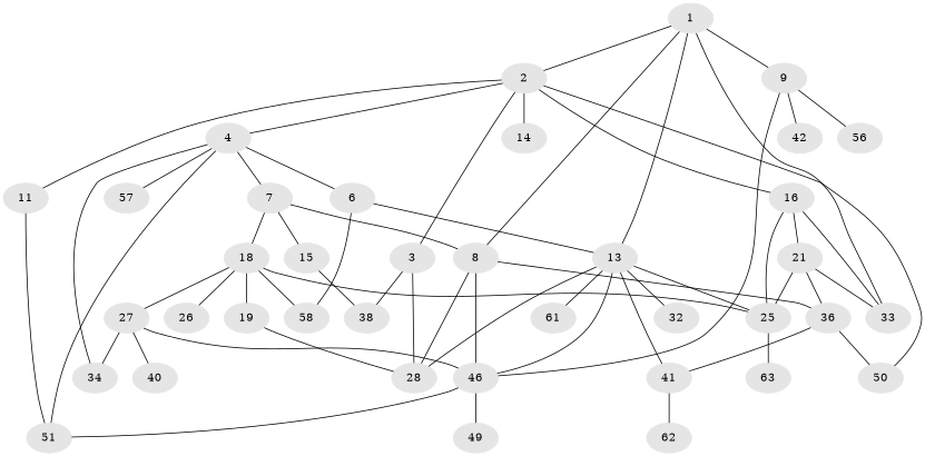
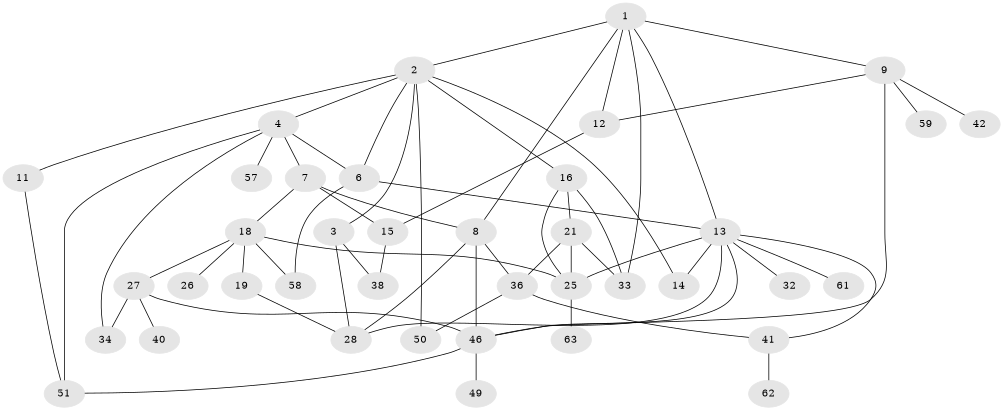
  graph {
    node [color=gray90 style=filled]
    1 [super="+20"]
    2 [super="+10"]
    8 [super="+31"]
    9 [super="+47"]
+   12 [super="+55"]
    13 [super="+17"]
    33
    3 [super="+22"]
    4 [super="+5"]
    6 [super="+52"]
    11
    14 [super="+48"]
    16 [super="+24"]
    50
    28 [super="+35"]
    36 [super="+60"]
    46 [super="+53"]
    42
-   59 [label=56]
+   59
    15 [super="+56"]
    25 [super="+30"]
    32
    41 [super="+45"]
    61
    38
    7
    34 [super="+39"]
    51 [super="+63"]
    57
    58
    21 [super="+44"]
    18 [super="+23"]
    19 [super="+37"]
    26
    27 [super="+54"]
    49
    n37 [label=63]
    62
    40
    1 -- 2
    1 -- 8
    1 -- 9
+   1 -- 12
    1 -- 13
    1 -- 33
    2 -- 3
    2 -- 4
+   2 -- 6
    2 -- 11
    2 -- 14
    2 -- 16
    2 -- 50
    8 -- 28
    8 -- 36
    8 -- 46
+   9 -- 12
    9 -- 46
    9 -- 42
    9 -- 59
+   12 -- 15
+   13 -- 14
    13 -- 28
    13 -- 46
    13 -- 25
    13 -- 32
    13 -- 41
    13 -- 61
    3 -- 28
    3 -- 38
    4 -- 6
    4 -- 7
    4 -- 34
    4 -- 51
    4 -- 57
    6 -- 13
    6 -- 58
    11 -- 51
    16 -- 33
    16 -- 25
    16 -- 21
    36 -- 50
    36 -- 41
    46 -- 51
    46 -- 49
    15 -- 38
    25 -- n37
    41 -- 62
    7 -- 8
    7 -- 15
    7 -- 18
    21 -- 33
    21 -- 36
    21 -- 25
    18 -- 25
    18 -- 58
    18 -- 19
    18 -- 26
    18 -- 27
    19 -- 28
    27 -- 46
    27 -- 34
    27 -- 40
  }
